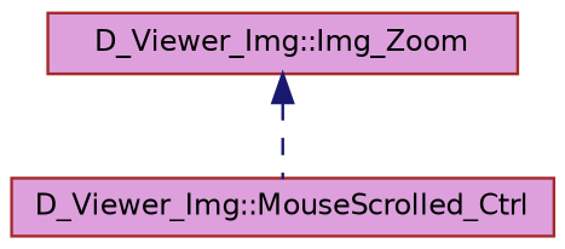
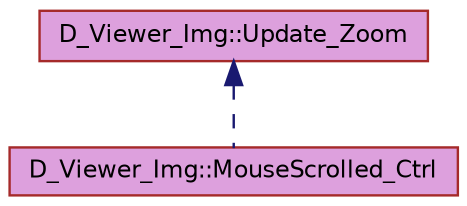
  digraph {
    rankdir=TB
    node [color=brown fillcolor=plum fontname=Helvetica fontsize=10 shape=record style=filled]
-   n1 [fontcolor=black height=0.2 label="D_Viewer_Img::Img_Zoom" width=0.4]
+   n1 [fontcolor=black height=0.2 label="D_Viewer_Img::Update_Zoom" width=0.4]
    n2 [height=0.2 label="D_Viewer_Img::MouseScrolled_Ctrl" width=0.4]
    n1 -> n2 [color=midnightblue dir=back fontname=Helvetica fontsize=10 labelfontname=Helvetica labelfontsize=10 style=dashed]
  }
